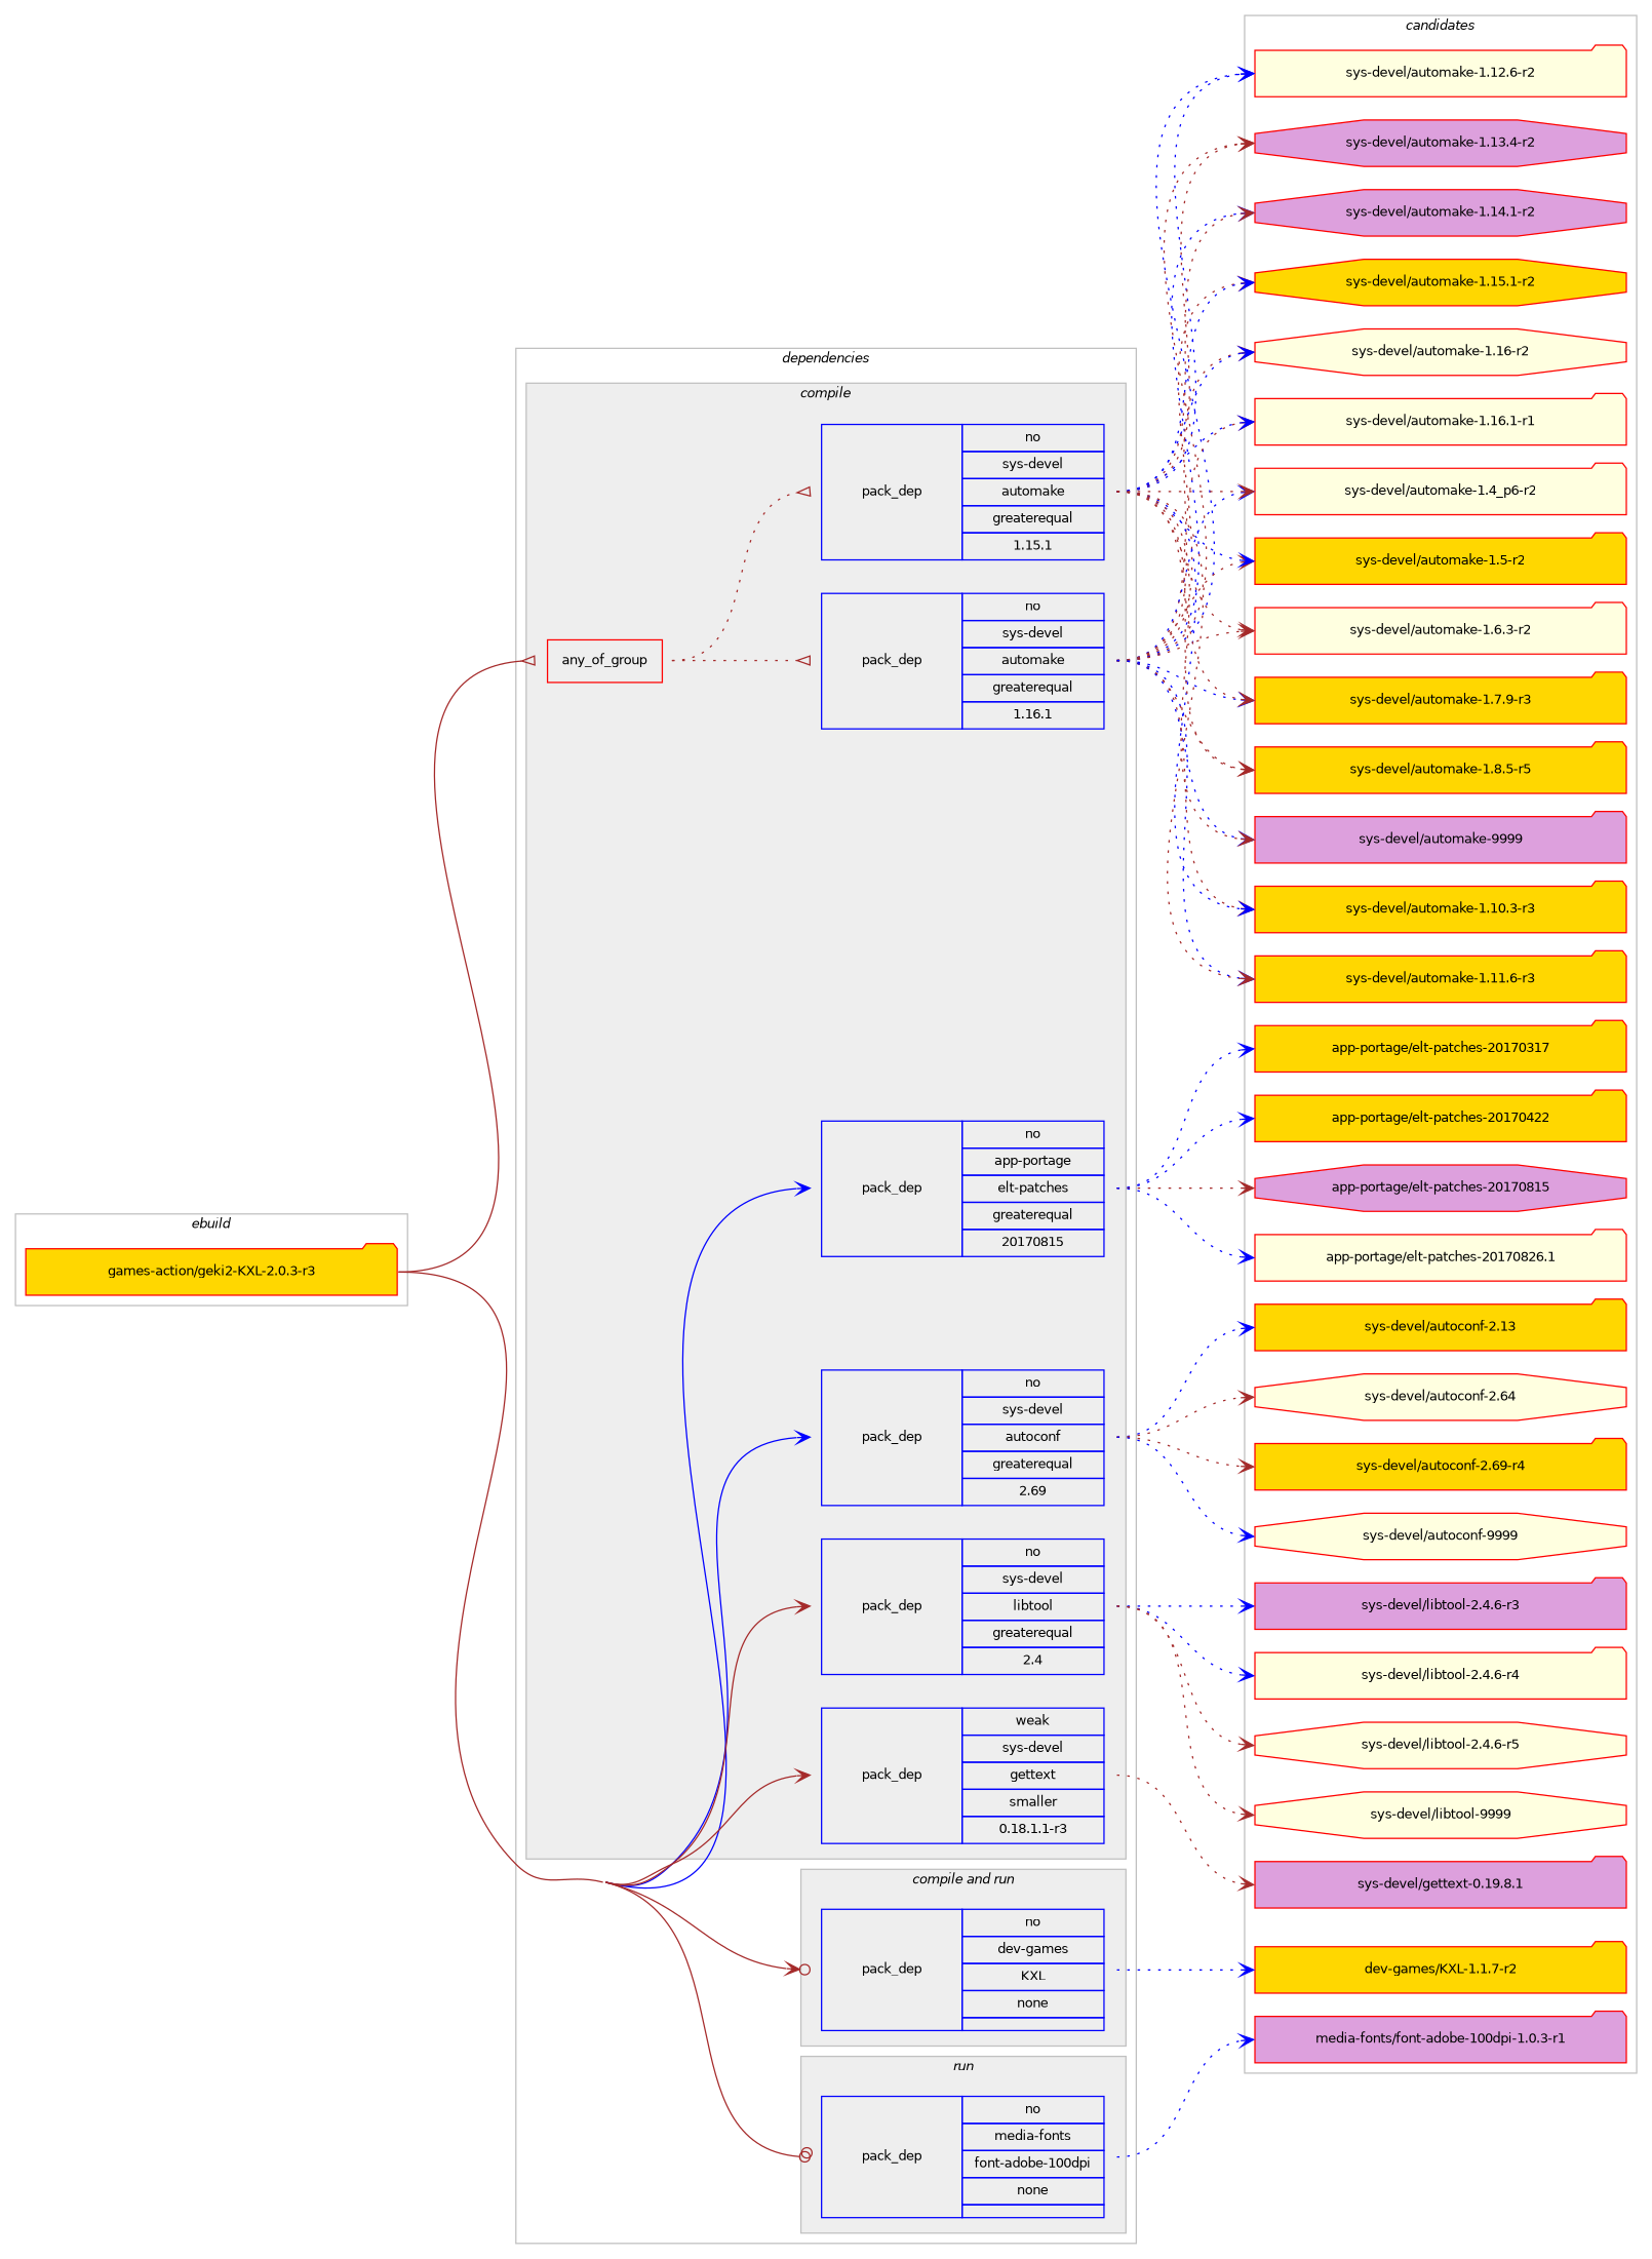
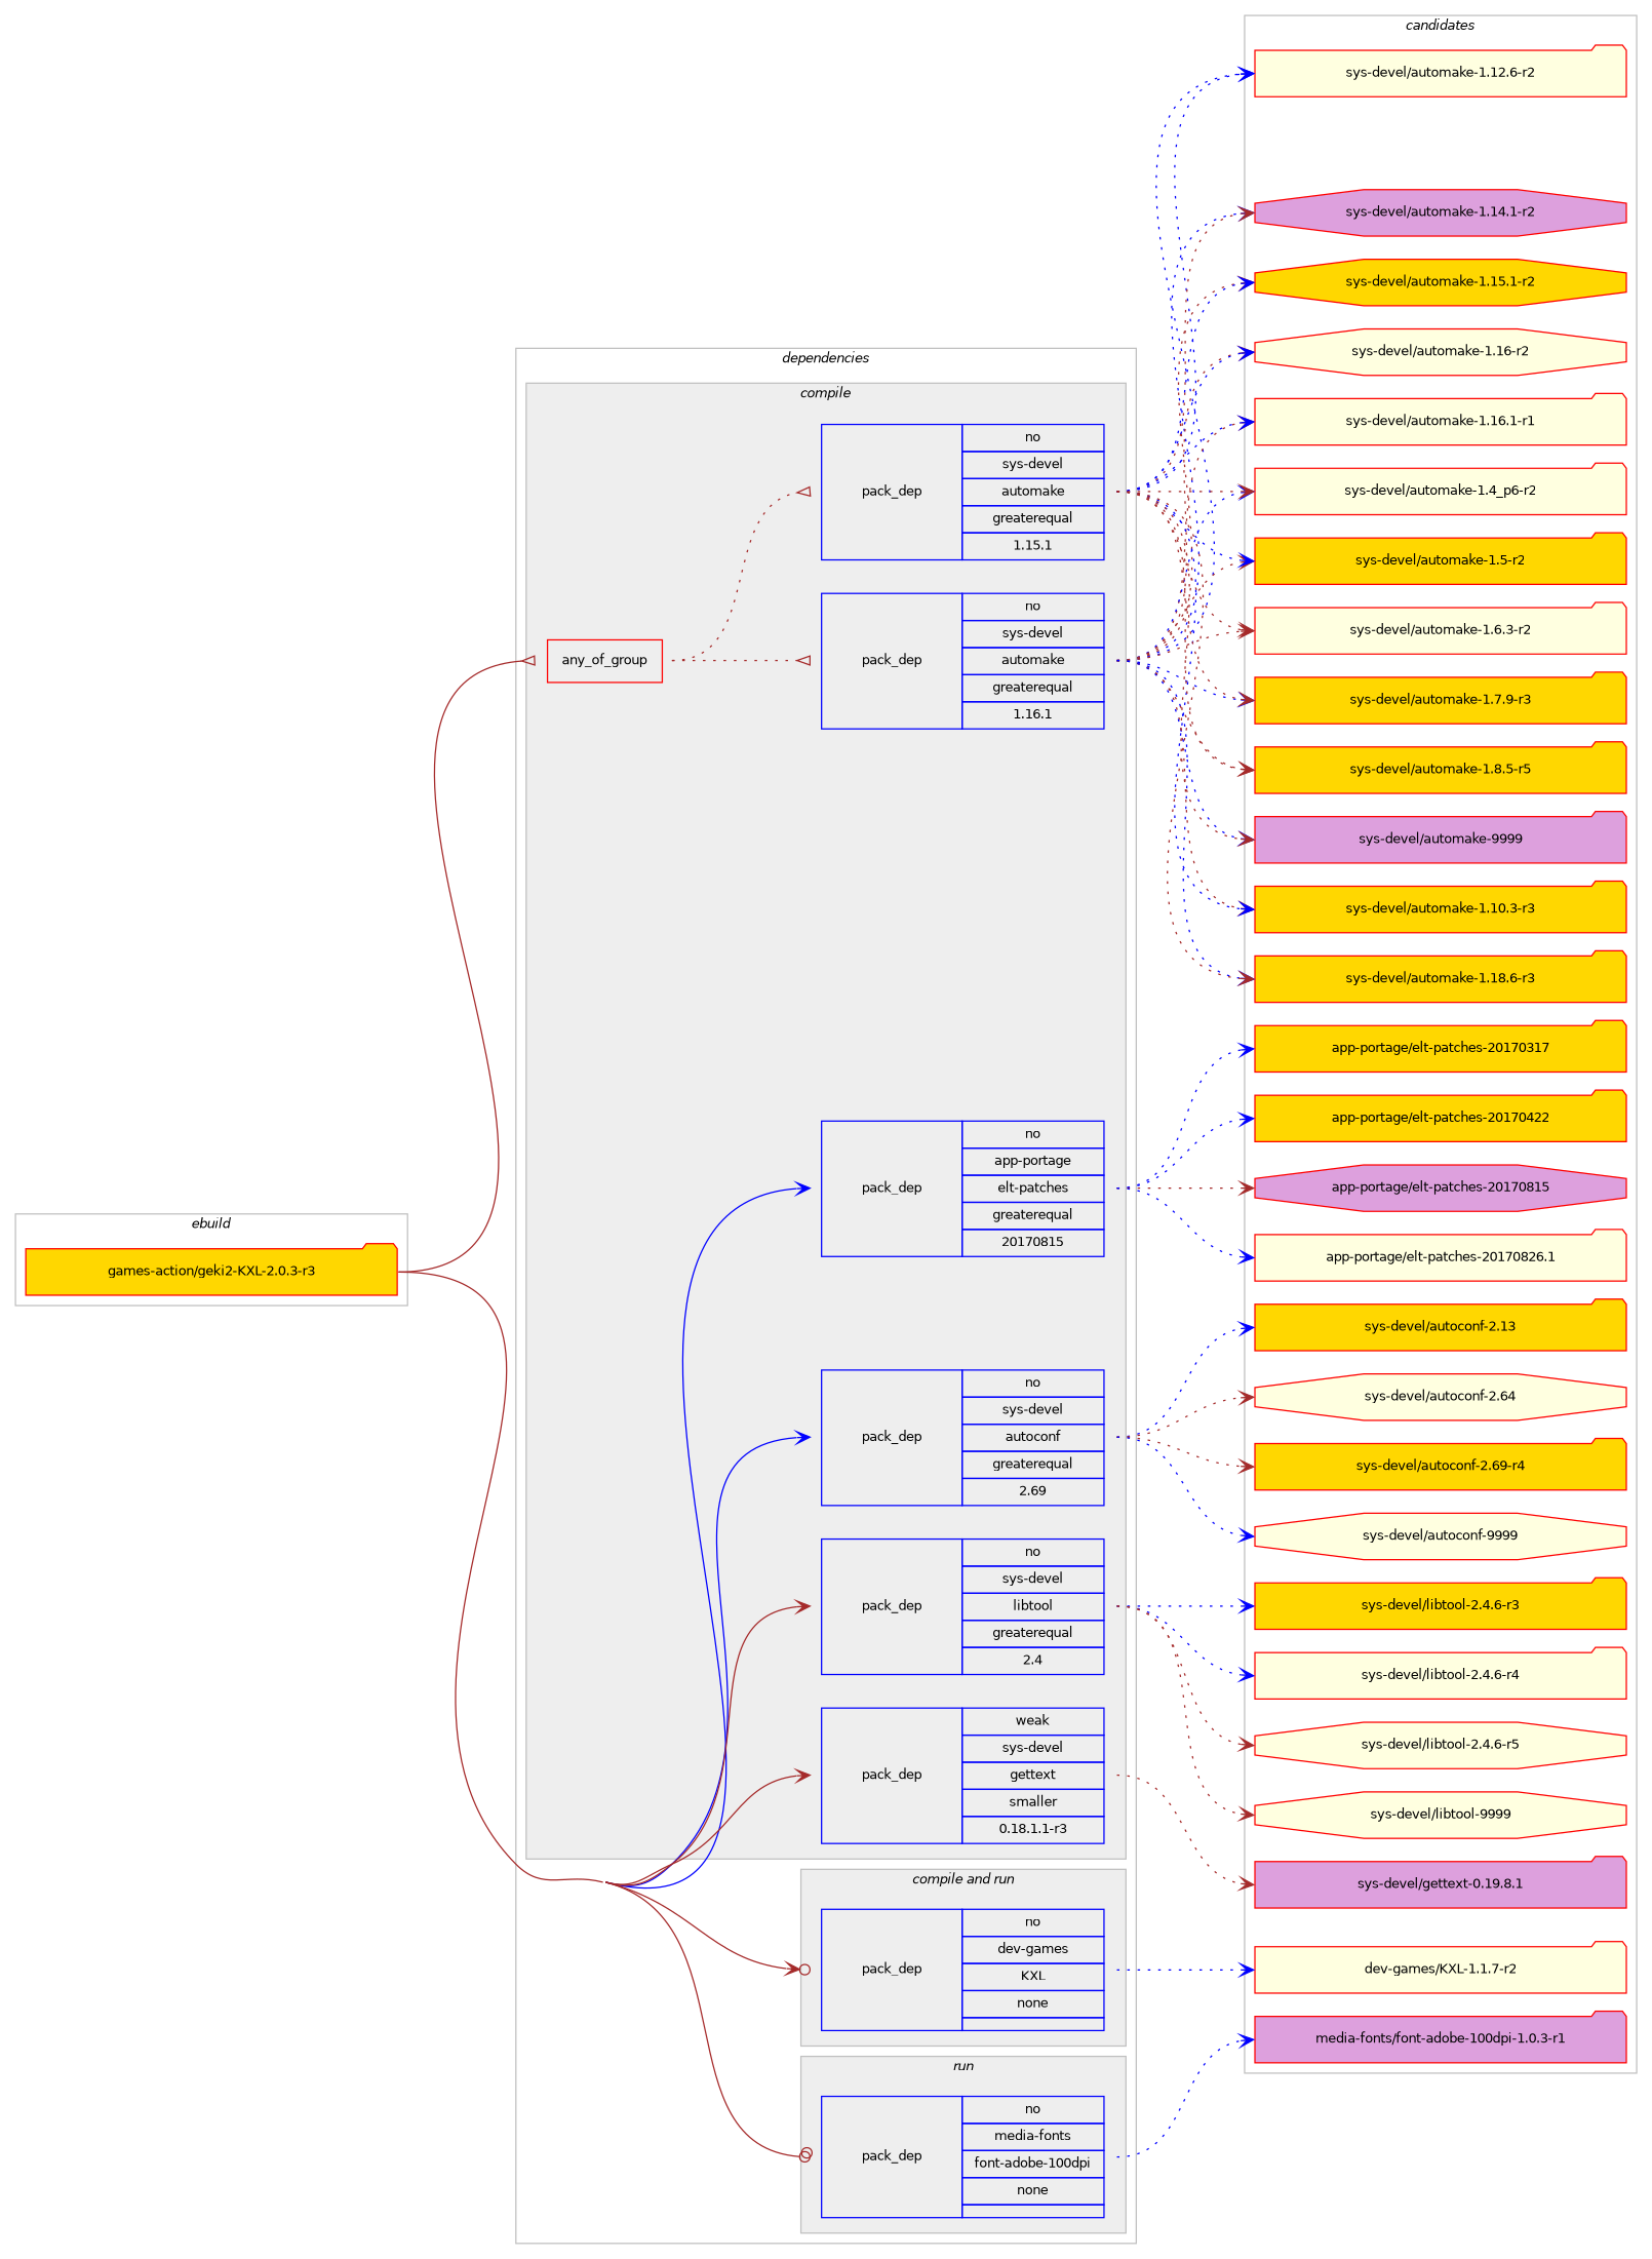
  digraph {
    compound=true
    concentrate=true
    fontname=Helvetica
    fontsize=10
    newrank=true
    rankdir=LR
    ranksep=1.5
    node [color=red fillcolor=gold fontname=Helvetica fontsize=10 shape=folder style=filled]
    edge [arrowhead=vee color=brown headport=w style=dotted tailport=e weight=100]
    n1 [label="games-action/geki2-KXL-2.0.3-r3" width=4]
    n2 [color=blue label=<<TABLE BORDER="0" CELLBORDER="1" CELLSPACING="0" CELLPADDING="4" WIDTH="220"><TR><TD ROWSPAN="6" CELLPADDING="30">pack_dep</TD></TR><TR><TD WIDTH="110">no</TD></TR><TR><TD>sys-devel</TD></TR><TR><TD>automake</TD></TR><TR><TD>greaterequal</TD></TR><TR><TD>1.16.1</TD></TR></TABLE>> shape=none fillcolor="" style=""]
    n3 [color=blue label=<<TABLE BORDER="0" CELLBORDER="1" CELLSPACING="0" CELLPADDING="4" WIDTH="220"><TR><TD ROWSPAN="6" CELLPADDING="30">pack_dep</TD></TR><TR><TD WIDTH="110">no</TD></TR><TR><TD>sys-devel</TD></TR><TR><TD>automake</TD></TR><TR><TD>greaterequal</TD></TR><TR><TD>1.15.1</TD></TR></TABLE>> shape=none fillcolor="" style=""]
    n4 [label=<<TABLE BORDER="0" CELLBORDER="1" CELLSPACING="0" CELLPADDING="4"><TR><TD CELLPADDING="10">any_of_group</TD></TR></TABLE>> shape=none fillcolor="" style=""]
    n5 [color=blue label=<<TABLE BORDER="0" CELLBORDER="1" CELLSPACING="0" CELLPADDING="4" WIDTH="220"><TR><TD ROWSPAN="6" CELLPADDING="30">pack_dep</TD></TR><TR><TD WIDTH="110">no</TD></TR><TR><TD>app-portage</TD></TR><TR><TD>elt-patches</TD></TR><TR><TD>greaterequal</TD></TR><TR><TD>20170815</TD></TR></TABLE>> shape=none fillcolor="" style=""]
    n6 [color=blue label=<<TABLE BORDER="0" CELLBORDER="1" CELLSPACING="0" CELLPADDING="4" WIDTH="220"><TR><TD ROWSPAN="6" CELLPADDING="30">pack_dep</TD></TR><TR><TD WIDTH="110">no</TD></TR><TR><TD>sys-devel</TD></TR><TR><TD>autoconf</TD></TR><TR><TD>greaterequal</TD></TR><TR><TD>2.69</TD></TR></TABLE>> shape=none fillcolor="" style=""]
    n7 [color=blue label=<<TABLE BORDER="0" CELLBORDER="1" CELLSPACING="0" CELLPADDING="4" WIDTH="220"><TR><TD ROWSPAN="6" CELLPADDING="30">pack_dep</TD></TR><TR><TD WIDTH="110">no</TD></TR><TR><TD>sys-devel</TD></TR><TR><TD>libtool</TD></TR><TR><TD>greaterequal</TD></TR><TR><TD>2.4</TD></TR></TABLE>> shape=none fillcolor="" style=""]
    n8 [color=blue label=<<TABLE BORDER="0" CELLBORDER="1" CELLSPACING="0" CELLPADDING="4" WIDTH="220"><TR><TD ROWSPAN="6" CELLPADDING="30">pack_dep</TD></TR><TR><TD WIDTH="110">weak</TD></TR><TR><TD>sys-devel</TD></TR><TR><TD>gettext</TD></TR><TR><TD>smaller</TD></TR><TR><TD>0.18.1.1-r3</TD></TR></TABLE>> shape=none fillcolor="" style=""]
    n9 [color=blue label=<<TABLE BORDER="0" CELLBORDER="1" CELLSPACING="0" CELLPADDING="4" WIDTH="220"><TR><TD ROWSPAN="6" CELLPADDING="30">pack_dep</TD></TR><TR><TD WIDTH="110">no</TD></TR><TR><TD>dev-games</TD></TR><TR><TD>KXL</TD></TR><TR><TD>none</TD></TR><TR><TD></TD></TR></TABLE>> shape=none fillcolor="" style=""]
    n10 [color=blue label=<<TABLE BORDER="0" CELLBORDER="1" CELLSPACING="0" CELLPADDING="4" WIDTH="220"><TR><TD ROWSPAN="6" CELLPADDING="30">pack_dep</TD></TR><TR><TD WIDTH="110">no</TD></TR><TR><TD>media-fonts</TD></TR><TR><TD>font-adobe-100dpi</TD></TR><TR><TD>none</TD></TR><TR><TD></TD></TR></TABLE>> shape=none fillcolor="" style=""]
    n11 [label="sys-devel/automake-1.10.3-r3" width=4]
-   n12 [label="sys-devel/automake-1.11.6-r3" width=4]
+   n12 [label="sys-devel/automake-1.18.6-r3" width=4]
    n13 [fillcolor=lightyellow label="sys-devel/automake-1.12.6-r2" width=4]
-   n14 [fillcolor=plum label="sys-devel/automake-1.13.4-r2" shape=octagon width=4]
    n15 [fillcolor=plum label="sys-devel/automake-1.14.1-r2" shape=octagon width=4]
    n16 [label="sys-devel/automake-1.15.1-r2" shape=octagon width=4]
    n17 [fillcolor=lightyellow label="sys-devel/automake-1.16-r2" shape=octagon width=4]
    n18 [fillcolor=lightyellow label="sys-devel/automake-1.16.1-r1" width=4]
    n19 [fillcolor=lightyellow label="sys-devel/automake-1.4_p6-r2" width=4]
    n20 [label="sys-devel/automake-1.5-r2" width=4]
    n21 [fillcolor=lightyellow label="sys-devel/automake-1.6.3-r2" width=4]
    n22 [label="sys-devel/automake-1.7.9-r3" width=4]
    n23 [label="sys-devel/automake-1.8.5-r5" width=4]
    n24 [fillcolor=plum label="sys-devel/automake-9999" width=4]
    n25 [label="app-portage/elt-patches-20170317" width=4]
    n26 [label="app-portage/elt-patches-20170422" width=4]
    n27 [fillcolor=plum label="app-portage/elt-patches-20170815" shape=octagon width=4]
    n28 [fillcolor=lightyellow label="app-portage/elt-patches-20170826.1" width=4]
    n29 [label="sys-devel/autoconf-2.13" width=4]
    n30 [fillcolor=lightyellow label="sys-devel/autoconf-2.64" shape=octagon width=4]
    n31 [label="sys-devel/autoconf-2.69-r4" width=4]
    n32 [fillcolor=lightyellow label="sys-devel/autoconf-9999" shape=octagon width=4]
-   n33 [fillcolor=plum label="sys-devel/libtool-2.4.6-r3" width=4]
+   n33 [label="sys-devel/libtool-2.4.6-r3" width=4]
    n34 [fillcolor=lightyellow label="sys-devel/libtool-2.4.6-r4" width=4]
    n35 [fillcolor=lightyellow label="sys-devel/libtool-2.4.6-r5" shape=octagon width=4]
    n36 [fillcolor=lightyellow label="sys-devel/libtool-9999" shape=octagon width=4]
    n37 [fillcolor=plum label="sys-devel/gettext-0.19.8.1" width=4]
-   n38 [label="dev-games/KXL-1.1.7-r2" width=4]
+   n38 [fillcolor=lightyellow label="dev-games/KXL-1.1.7-r2" width=4]
    n39 [fillcolor=plum label="media-fonts/font-adobe-100dpi-1.0.3-r1" width=4]
    subgraph cluster_1 {
      color=gray
      label=<<i>dependencies</i>>
      subgraph cluster_2 {
        color=gray
        fillcolor="#eeeeee"
        label=<<i>compile</i>>
        style=filled
        subgraph sub_3 {
          color=gray
          fillcolor="#eeeeee"
          label=<<i>compile</i>>
          style=filled
          n4
          subgraph sub_4 {
            color=gray
            fillcolor="#eeeeee"
            label=<<i>compile</i>>
            style=filled
            n2
          }
          subgraph sub_5 {
            color=gray
            fillcolor="#eeeeee"
            label=<<i>compile</i>>
            style=filled
            n3
          }
        }
        subgraph sub_6 {
          color=gray
          fillcolor="#eeeeee"
          label=<<i>compile</i>>
          style=filled
          n5
        }
        subgraph sub_7 {
          color=gray
          fillcolor="#eeeeee"
          label=<<i>compile</i>>
          style=filled
          n6
        }
        subgraph sub_8 {
          color=gray
          fillcolor="#eeeeee"
          label=<<i>compile</i>>
          style=filled
          n7
        }
        subgraph sub_9 {
          color=gray
          fillcolor="#eeeeee"
          label=<<i>compile</i>>
          style=filled
          n8
        }
      }
      subgraph cluster_10 {
        color=gray
        fillcolor="#eeeeee"
        label=<<i>compile and run</i>>
        style=filled
        subgraph sub_11 {
          color=gray
          fillcolor="#eeeeee"
          label=<<i>compile and run</i>>
          style=filled
          n9
        }
      }
      subgraph cluster_12 {
        color=gray
        fillcolor="#eeeeee"
        label=<<i>run</i>>
        style=filled
        subgraph sub_13 {
          color=gray
          fillcolor="#eeeeee"
          label=<<i>run</i>>
          style=filled
          n10
        }
      }
    }
    subgraph cluster_14 {
      color=gray
      label=<<i>ebuild</i>>
      rank=same
      n1
    }
    subgraph cluster_15 {
      color=gray
      label=<<i>candidates</i>>
      rank=same
      subgraph sub_16 {
        color=black
        label=<<i>candidates</i>>
        nodesep=1
        rank=same
        n11
        n12
        n13
-       n14
        n15
        n16
        n17
        n18
        n19
        n20
        n21
        n22
        n23
        n24
      }
      subgraph sub_17 {
        color=black
        label=<<i>candidates</i>>
        nodesep=1
        rank=same
        n11
        n12
        n13
-       n14
        n15
        n16
        n17
        n18
        n19
        n20
        n21
        n22
        n23
        n24
      }
      subgraph sub_18 {
        color=black
        label=<<i>candidates</i>>
        nodesep=1
        rank=same
        n25
        n26
        n27
        n28
      }
      subgraph sub_19 {
        color=black
        label=<<i>candidates</i>>
        nodesep=1
        rank=same
        n29
        n30
        n31
        n32
      }
      subgraph sub_20 {
        color=black
        label=<<i>candidates</i>>
        nodesep=1
        rank=same
        n33
        n34
        n35
        n36
      }
      subgraph sub_21 {
        color=black
        label=<<i>candidates</i>>
        nodesep=1
        rank=same
        n37
      }
      subgraph sub_22 {
        color=black
        label=<<i>candidates</i>>
        nodesep=1
        rank=same
        n38
      }
      subgraph sub_23 {
        color=black
        label=<<i>candidates</i>>
        nodesep=1
        rank=same
        n39
      }
    }
    n1 -> n4 [arrowhead=oinv style=solid weight=20]
    n1 -> n5 [color=blue style=solid weight=20]
    n1 -> n6 [color=blue style=solid weight=20]
    n1 -> n7 [style=solid weight=20]
    n1 -> n8 [style=solid weight=20]
    n1 -> n9 [arrowhead=odotvee style=solid weight=20]
    n1 -> n10 [arrowhead=odot style=solid weight=20]
    n2 -> n11
    n2 -> n12 [color=blue]
    n2 -> n13 [color=blue]
-   n2 -> n14
    n2 -> n15 [color=blue]
    n2 -> n16
    n2 -> n17
    n2 -> n18
    n2 -> n19 [color=blue]
    n2 -> n20
    n2 -> n21
    n2 -> n22 [color=blue]
    n2 -> n23
    n2 -> n24 [color=blue]
    n3 -> n11 [color=blue]
    n3 -> n12
    n3 -> n13 [color=blue]
-   n3 -> n14
    n3 -> n15
    n3 -> n16 [color=blue]
    n3 -> n17 [color=blue]
    n3 -> n18 [color=blue]
    n3 -> n19
    n3 -> n20 [color=blue]
    n3 -> n21
    n3 -> n22
    n3 -> n23
    n3 -> n24
    n4 -> n2 [arrowhead=oinv weight=20]
    n4 -> n3 [arrowhead=oinv weight=20]
    n5 -> n25 [color=blue]
    n5 -> n26 [color=blue]
    n5 -> n27
    n5 -> n28 [color=blue]
    n6 -> n29 [color=blue]
    n6 -> n30
    n6 -> n31
    n6 -> n32 [color=blue]
    n7 -> n33 [color=blue]
    n7 -> n34 [color=blue]
    n7 -> n35
    n7 -> n36
    n8 -> n37
    n9 -> n38 [color=blue]
    n10 -> n39 [color=blue]
  }
